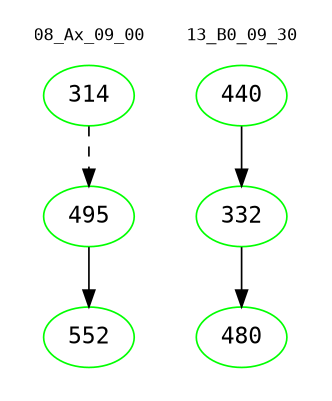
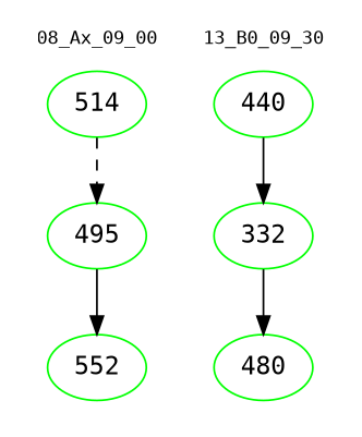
  digraph {
    fontname="DejaVu Sans Mono"
    node [color=green fontname="DejaVu Sans Mono"]
    edge [color=black fontname="DejaVu Sans Mono" style=solid]
-   n1 [label=314]
+   n1 [label=514]
    n2 [label=495]
    n3 [label=552]
    n4 [label=440]
    n5 [label=332]
    n6 [label=480]
    subgraph cluster_1 {
      color=white
      fontsize=10
      label="08_Ax_09_00"
      n1
      n2
      n3
    }
    subgraph cluster_2 {
      color=white
      fontsize=10
      label="13_B0_09_30"
      n4
      n5
      n6
    }
    n1 -> n2 [style=dashed]
    n2 -> n3
    n4 -> n5
    n5 -> n6
  }
